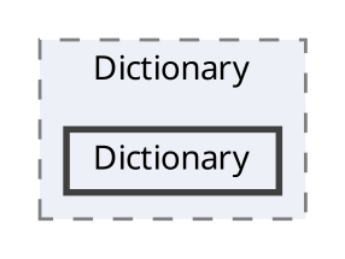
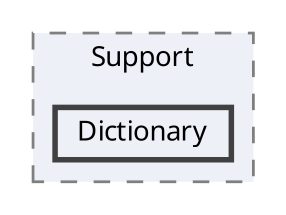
  digraph {
    compound=true
    fontname="Noto Sans"
    n1 [color=grey25 fillcolor="#edf0f7" fontname="Noto Sans" fontsize=10 height=0.2 label=Dictionary shape=box style="filled,bold" width=0.4]
    subgraph cluster_1 {
      bgcolor="#edf0f7"
      fontsize=10
-     label=Dictionary
+     label=Support
      pencolor=grey50
      style="filled,dashed"
      n1
    }
  }
